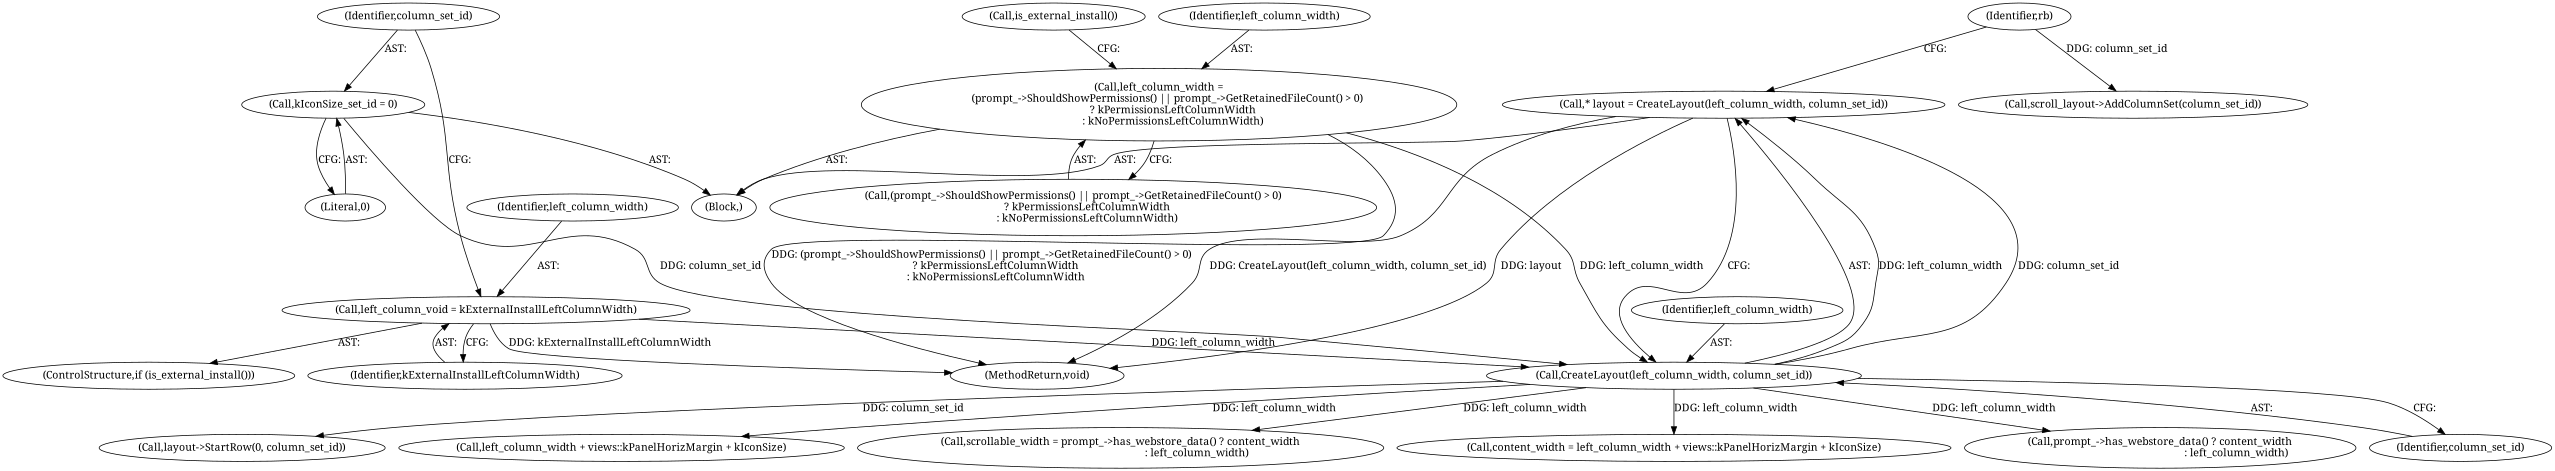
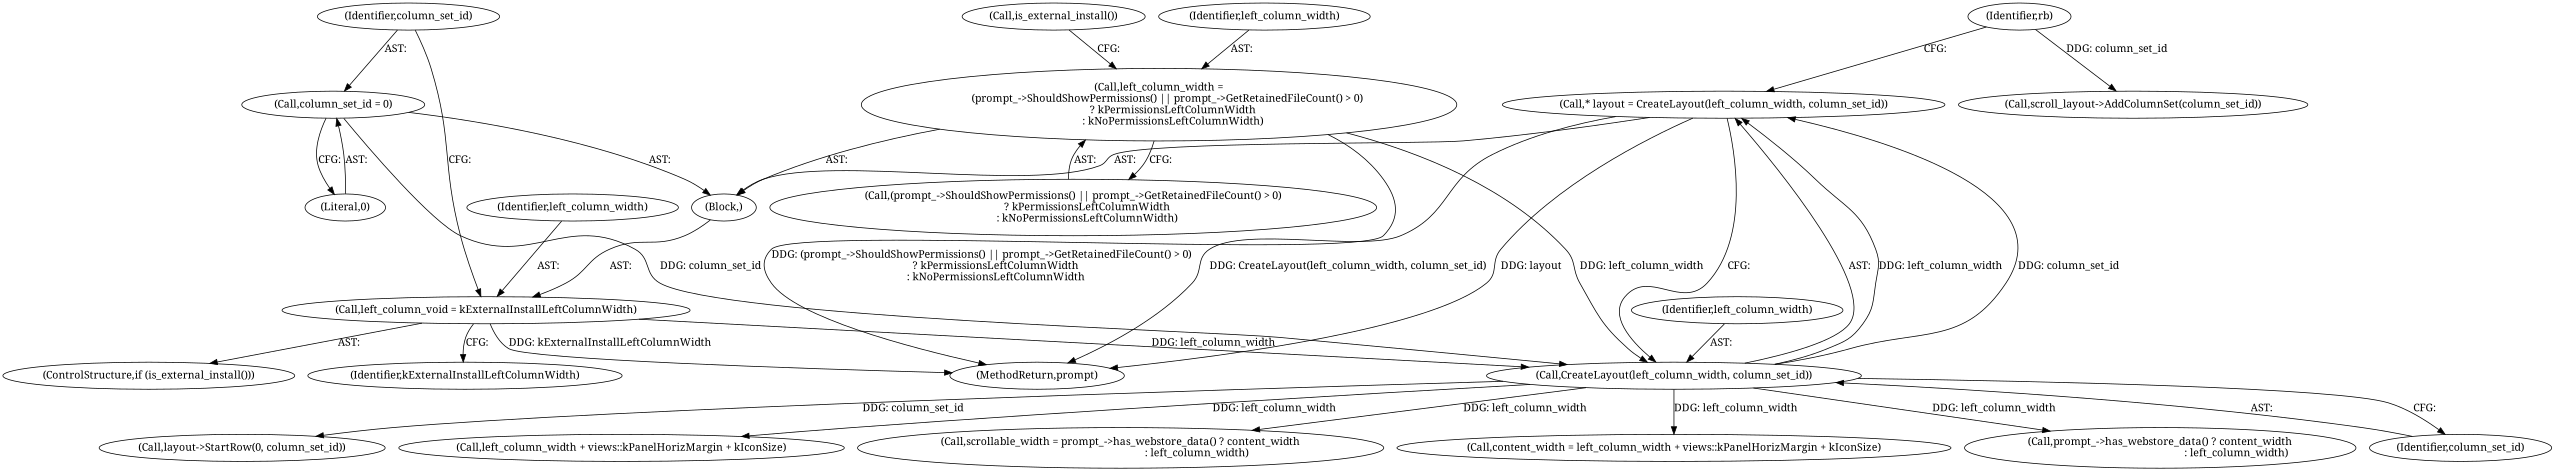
  digraph {
    fontname="Noto Serif"
    node [fontname="Noto Serif"]
    edge [fontname="Noto Serif"]
    n1 [label="(Call,* layout = CreateLayout(left_column_width, column_set_id))"]
    n2 [label="(Call,CreateLayout(left_column_width, column_set_id))"]
-   n3 [label="(MethodReturn,void)"]
+   n3 [label="(MethodReturn,prompt)"]
    n4 [label="(Block,)"]
    n5 [label="(Call,layout->StartRow(0, column_set_id))"]
    n6 [label="(Call,left_column_width + views::kPanelHorizMargin + kIconSize)"]
    n7 [label="(Call,scrollable_width = prompt_->has_webstore_data() ? content_width\n                                                      : left_column_width)"]
    n8 [label="(Call,content_width = left_column_width + views::kPanelHorizMargin + kIconSize)"]
    n9 [label="(Call,prompt_->has_webstore_data() ? content_width\n                                                      : left_column_width)"]
    n10 [label="(Identifier,column_set_id)"]
    n11 [label="(Call,scroll_layout->AddColumnSet(column_set_id))"]
    n12 [label="(Call,left_column_void = kExternalInstallLeftColumnWidth)"]
    n13 [label="(ControlStructure,if (is_external_install()))"]
    n14 [label="(Identifier,kExternalInstallLeftColumnWidth)"]
    n15 [label="(Call,left_column_width =\n      (prompt_->ShouldShowPermissions() || prompt_->GetRetainedFileCount() > 0)\n          ? kPermissionsLeftColumnWidth\n          : kNoPermissionsLeftColumnWidth)"]
    n16 [label="(Call,(prompt_->ShouldShowPermissions() || prompt_->GetRetainedFileCount() > 0)\n          ? kPermissionsLeftColumnWidth\n          : kNoPermissionsLeftColumnWidth)"]
-   n17 [label="(Call,kIconSize_set_id = 0)"]
+   n17 [label="(Call,column_set_id = 0)"]
    n18 [label="(Literal,0)"]
    n19 [label="(Identifier,left_column_width)"]
    n20 [label="(Identifier,left_column_width)"]
    n21 [label="(Call,is_external_install())"]
    n22 [label="(Identifier,rb)"]
    n23 [label="(Identifier,column_set_id)"]
    n24 [label="(Identifier,left_column_width)"]
    n1 -> n2 [label="CFG: "]
    n1 -> n3 [label="DDG: CreateLayout(left_column_width, column_set_id)"]
    n1 -> n3 [label="DDG: layout"]
    n1 -> n4 [label="AST: "]
    n2 -> n1 [label="AST: "]
    n2 -> n1 [label="DDG: left_column_width"]
    n2 -> n1 [label="DDG: column_set_id"]
    n2 -> n5 [label="DDG: column_set_id"]
    n2 -> n6 [label="DDG: left_column_width"]
    n2 -> n7 [label="DDG: left_column_width"]
    n2 -> n8 [label="DDG: left_column_width"]
    n2 -> n9 [label="DDG: left_column_width"]
    n2 -> n10 [label="CFG: "]
    n10 -> n2 [label="AST: "]
    n12 -> n2 [label="DDG: left_column_width"]
    n12 -> n3 [label="DDG: kExternalInstallLeftColumnWidth"]
    n12 -> n13 [label="AST: "]
    n12 -> n14 [label="CFG: "]
-   n14 -> n12 [label="AST: "]
+   n4 -> n12 [label="AST: "]
    n15 -> n2 [label="DDG: left_column_width"]
    n15 -> n3 [label="DDG: (prompt_->ShouldShowPermissions() || prompt_->GetRetainedFileCount() > 0)\n          ? kPermissionsLeftColumnWidth\n          : kNoPermissionsLeftColumnWidth"]
    n15 -> n4 [label="AST: "]
    n15 -> n16 [label="CFG: "]
    n16 -> n15 [label="AST: "]
    n17 -> n2 [label="DDG: column_set_id"]
    n17 -> n4 [label="AST: "]
    n17 -> n18 [label="CFG: "]
    n18 -> n17 [label="AST: "]
    n19 -> n12 [label="AST: "]
    n20 -> n2 [label="AST: "]
    n21 -> n15 [label="CFG: "]
    n22 -> n1 [label="CFG: "]
    n22 -> n11 [label="DDG: column_set_id"]
    n23 -> n12 [label="CFG: "]
    n23 -> n17 [label="AST: "]
    n24 -> n15 [label="AST: "]
  }
